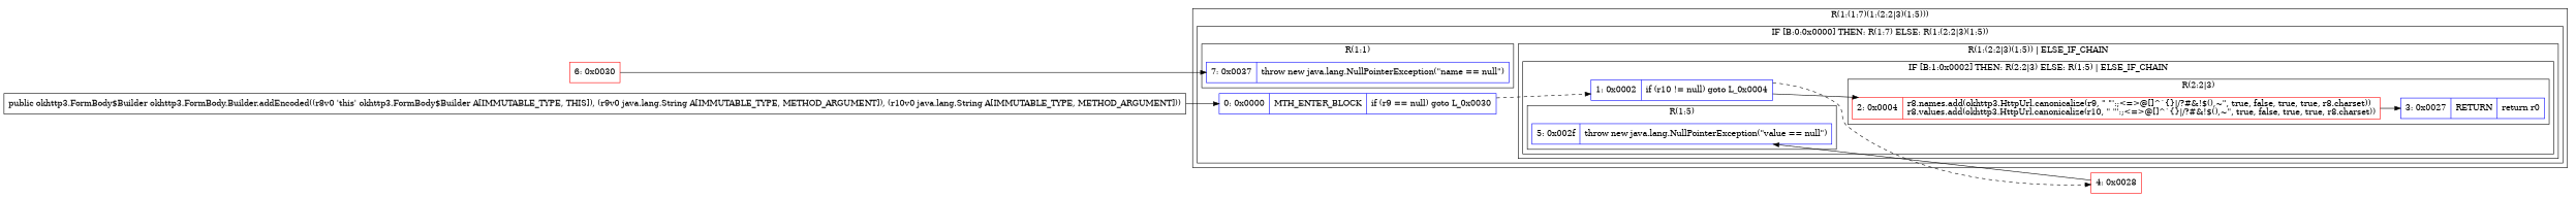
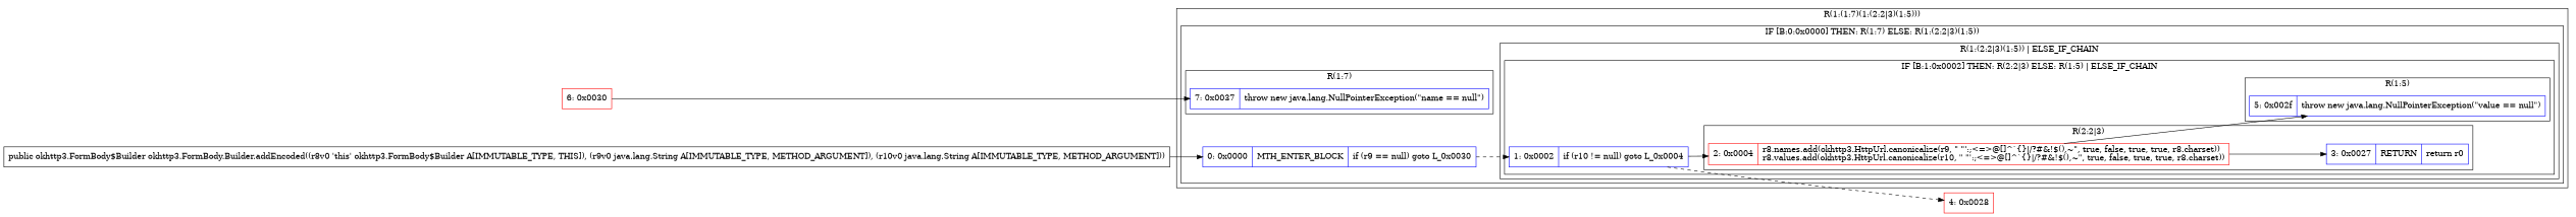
  digraph {
    rankdir=LR
    node [color=blue shape=record]
    n1 [label="{7\:\ 0x0037|throw new java.lang.NullPointerException(\"name == null\")\l}"]
    n2 [color=red label="{2\:\ 0x0004|r8.names.add(okhttp3.HttpUrl.canonicalize(r9, \" \"':;\<=\>@[]^`\{\}\|\/?#&!$(),~\", true, false, true, true, r8.charset))\lr8.values.add(okhttp3.HttpUrl.canonicalize(r10, \" \"':;\<=\>@[]^`\{\}\|\/?#&!$(),~\", true, false, true, true, r8.charset))\l}"]
    n3 [label="{3\:\ 0x0027|RETURN\l|return r0\l}"]
    n4 [label="{5\:\ 0x002f|throw new java.lang.NullPointerException(\"value == null\")\l}"]
    n5 [label="{1\:\ 0x0002|if (r10 != null) goto L_0x0004\l}"]
    n6 [label="{0\:\ 0x0000|MTH_ENTER_BLOCK\l|if (r9 == null) goto L_0x0030\l}"]
    n7 [color=red label="{4\:\ 0x0028}"]
    n8 [color=red label="{6\:\ 0x0030}"]
    n9 [label="{public okhttp3.FormBody$Builder okhttp3.FormBody.Builder.addEncoded((r8v0 'this' okhttp3.FormBody$Builder A[IMMUTABLE_TYPE, THIS]), (r9v0 java.lang.String A[IMMUTABLE_TYPE, METHOD_ARGUMENT]), (r10v0 java.lang.String A[IMMUTABLE_TYPE, METHOD_ARGUMENT])) }" color=""]
    subgraph cluster_1 {
      label="R(1:(1:7)(1:(2:2|3)(1:5)))"
      subgraph cluster_2 {
        label="IF [B:0:0x0000] THEN: R(1:7) ELSE: R(1:(2:2|3)(1:5))"
        n6
        subgraph cluster_3 {
-         label="R(1:1)"
+         label="R(1:7)"
          n1
        }
        subgraph cluster_4 {
          label="R(1:(2:2|3)(1:5)) | ELSE_IF_CHAIN\l"
          subgraph cluster_5 {
            label="IF [B:1:0x0002] THEN: R(2:2|3) ELSE: R(1:5) | ELSE_IF_CHAIN\l"
            n5
            subgraph cluster_6 {
              label="R(2:2|3)"
              n2
              n3
            }
            subgraph cluster_7 {
              label="R(1:5)"
              n4
            }
          }
        }
      }
    }
    n2 -> n3
    n5 -> n2
    n5 -> n7 [style=dashed]
    n6 -> n5 [style=dashed]
-   n7 -> n4
+   n2 -> n4
    n8 -> n1
    n9 -> n6
  }
